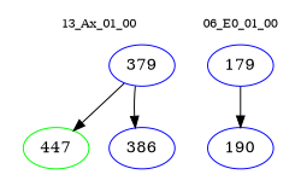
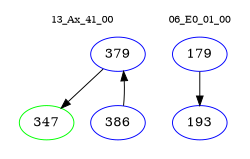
  digraph {
    node [color=blue]
    edge [color=black]
    n1 [label=379]
-   n2 [color=green label=447]
+   n2 [color=green label=347]
    n3 [label=386]
    n4 [label=179]
-   n5 [label=190]
+   n5 [label=193]
    subgraph cluster_1 {
      color=white
      fontsize=10
-     label="13_Ax_01_00"
+     label="13_Ax_41_00"
      n1
      n2
      n3
    }
    subgraph cluster_2 {
      color=white
      fontsize=10
      label="06_E0_01_00"
      n4
      n5
    }
    n1 -> n2
-   n1 -> n3
+   n3 -> n1
    n4 -> n5
  }
